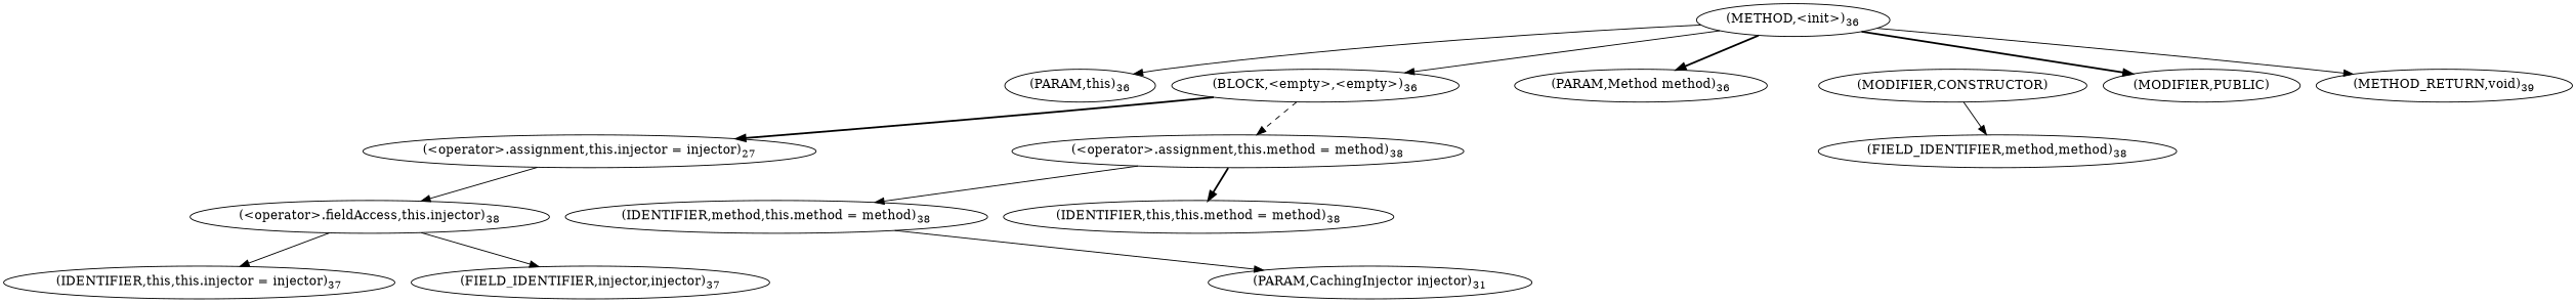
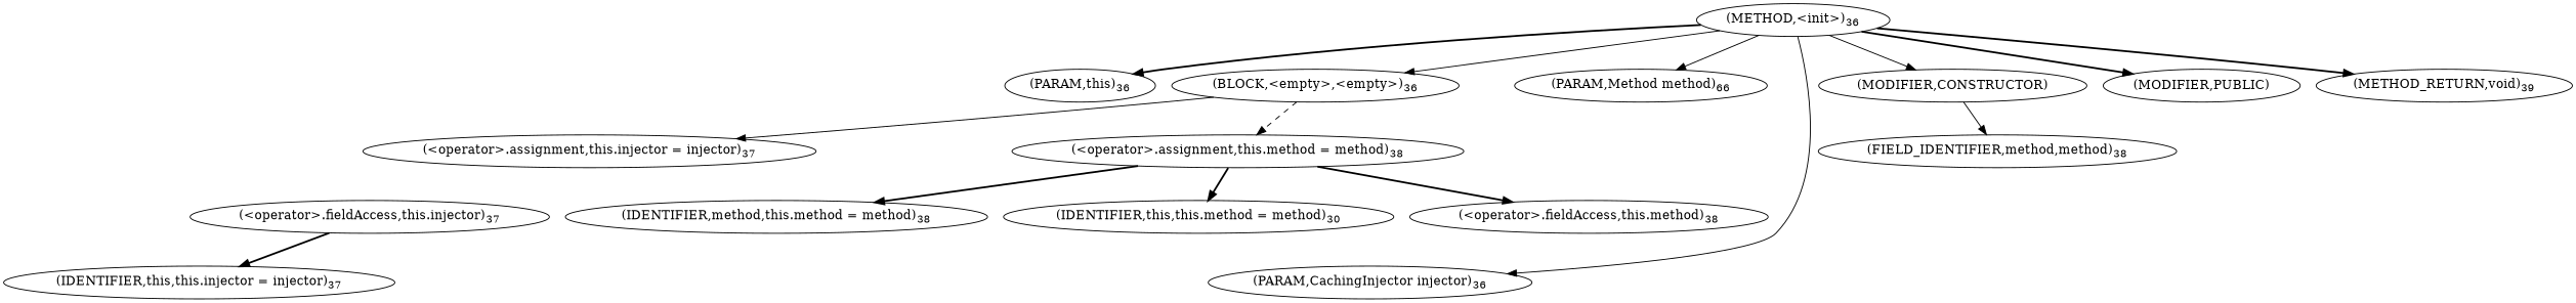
  digraph {
    edge [style=solid]
    n1 [label=<(METHOD,&lt;init&gt;)<SUB>36</SUB>>]
    n2 [label=<(PARAM,this)<SUB>36</SUB>>]
-   n3 [label=<(PARAM,CachingInjector injector)<SUB>31</SUB>>]
-   n4 [label=<(PARAM,Method method)<SUB>36</SUB>>]
+   n3 [label=<(PARAM,CachingInjector injector)<SUB>36</SUB>>]
+   n4 [label=<(PARAM,Method method)<SUB>66</SUB>>]
    n5 [label=<(BLOCK,&lt;empty&gt;,&lt;empty&gt;)<SUB>36</SUB>>]
    n6 [label=<(MODIFIER,CONSTRUCTOR)>]
    n7 [label=<(MODIFIER,PUBLIC)>]
    n8 [label=<(METHOD_RETURN,void)<SUB>39</SUB>>]
-   n9 [label=<(&lt;operator&gt;.assignment,this.injector = injector)<SUB>27</SUB>>]
+   n9 [label=<(&lt;operator&gt;.assignment,this.injector = injector)<SUB>37</SUB>>]
    n10 [label=<(&lt;operator&gt;.assignment,this.method = method)<SUB>38</SUB>>]
    n11 [label=<(FIELD_IDENTIFIER,method,method)<SUB>38</SUB>>]
-   n12 [label=<(&lt;operator&gt;.fieldAccess,this.injector)<SUB>38</SUB>>]
+   n12 [label=<(&lt;operator&gt;.fieldAccess,this.injector)<SUB>37</SUB>>]
+   n13 [label=<(&lt;operator&gt;.fieldAccess,this.method)<SUB>38</SUB>>]
    n14 [label=<(IDENTIFIER,method,this.method = method)<SUB>38</SUB>>]
-   n15 [label=<(IDENTIFIER,this,this.method = method)<SUB>38</SUB>>]
+   n15 [label=<(IDENTIFIER,this,this.method = method)<SUB>30</SUB>>]
    n16 [label=<(IDENTIFIER,this,this.injector = injector)<SUB>37</SUB>>]
-   n17 [label=<(FIELD_IDENTIFIER,injector,injector)<SUB>37</SUB>>]
-   n1 -> n2
-   n14 -> n3
-   n1 -> n4 [style=bold]
+   n1 -> n2 [style=bold]
+   n1 -> n3
+   n1 -> n4
    n1 -> n5
+   n1 -> n6
    n1 -> n7 [style=bold]
-   n1 -> n8
-   n5 -> n9 [style=bold]
+   n1 -> n8 [style=bold]
+   n5 -> n9
    n5 -> n10 [style=dashed]
    n6 -> n11
-   n9 -> n12
-   n10 -> n14
+   n10 -> n13 [style=bold]
+   n10 -> n14 [style=bold]
    n10 -> n15 [style=bold]
-   n12 -> n16
-   n12 -> n17
+   n12 -> n16 [style=bold]
  }
